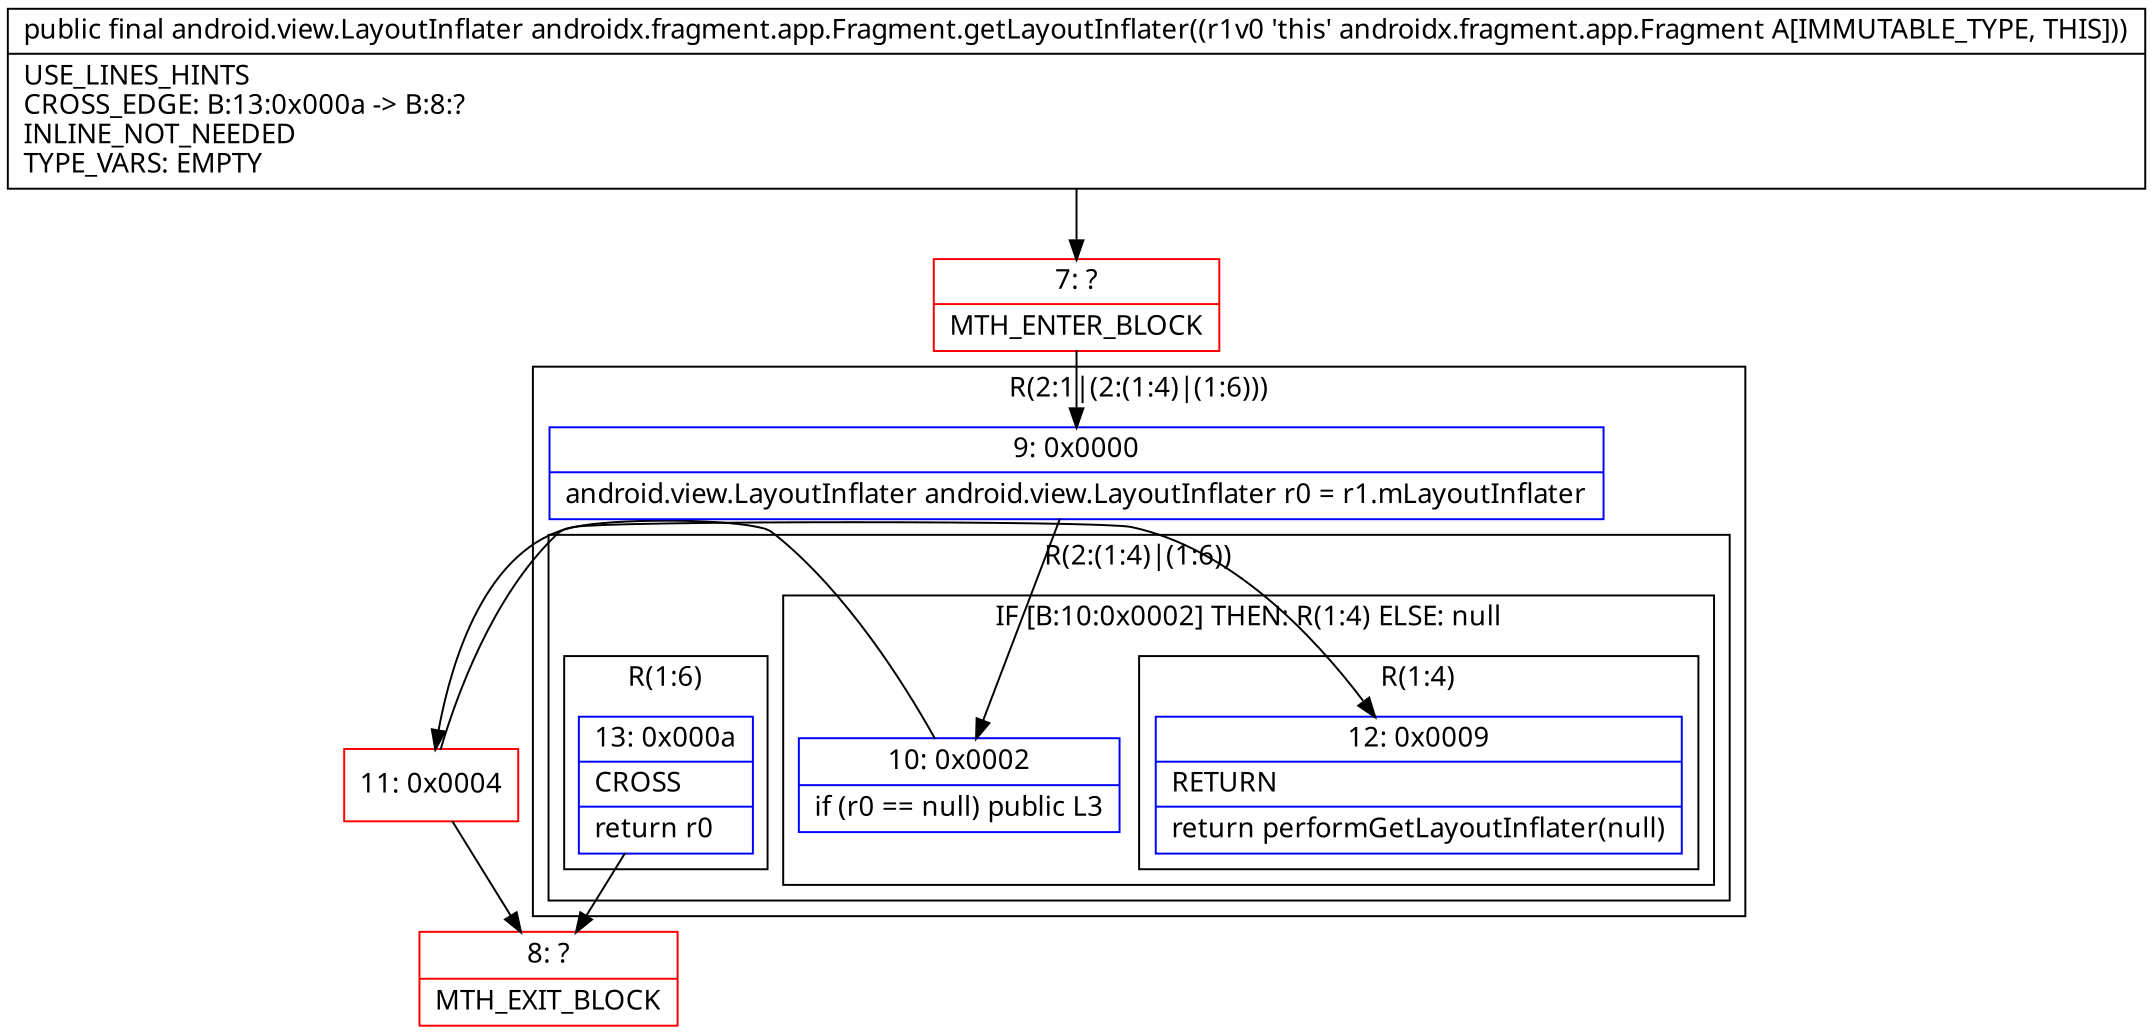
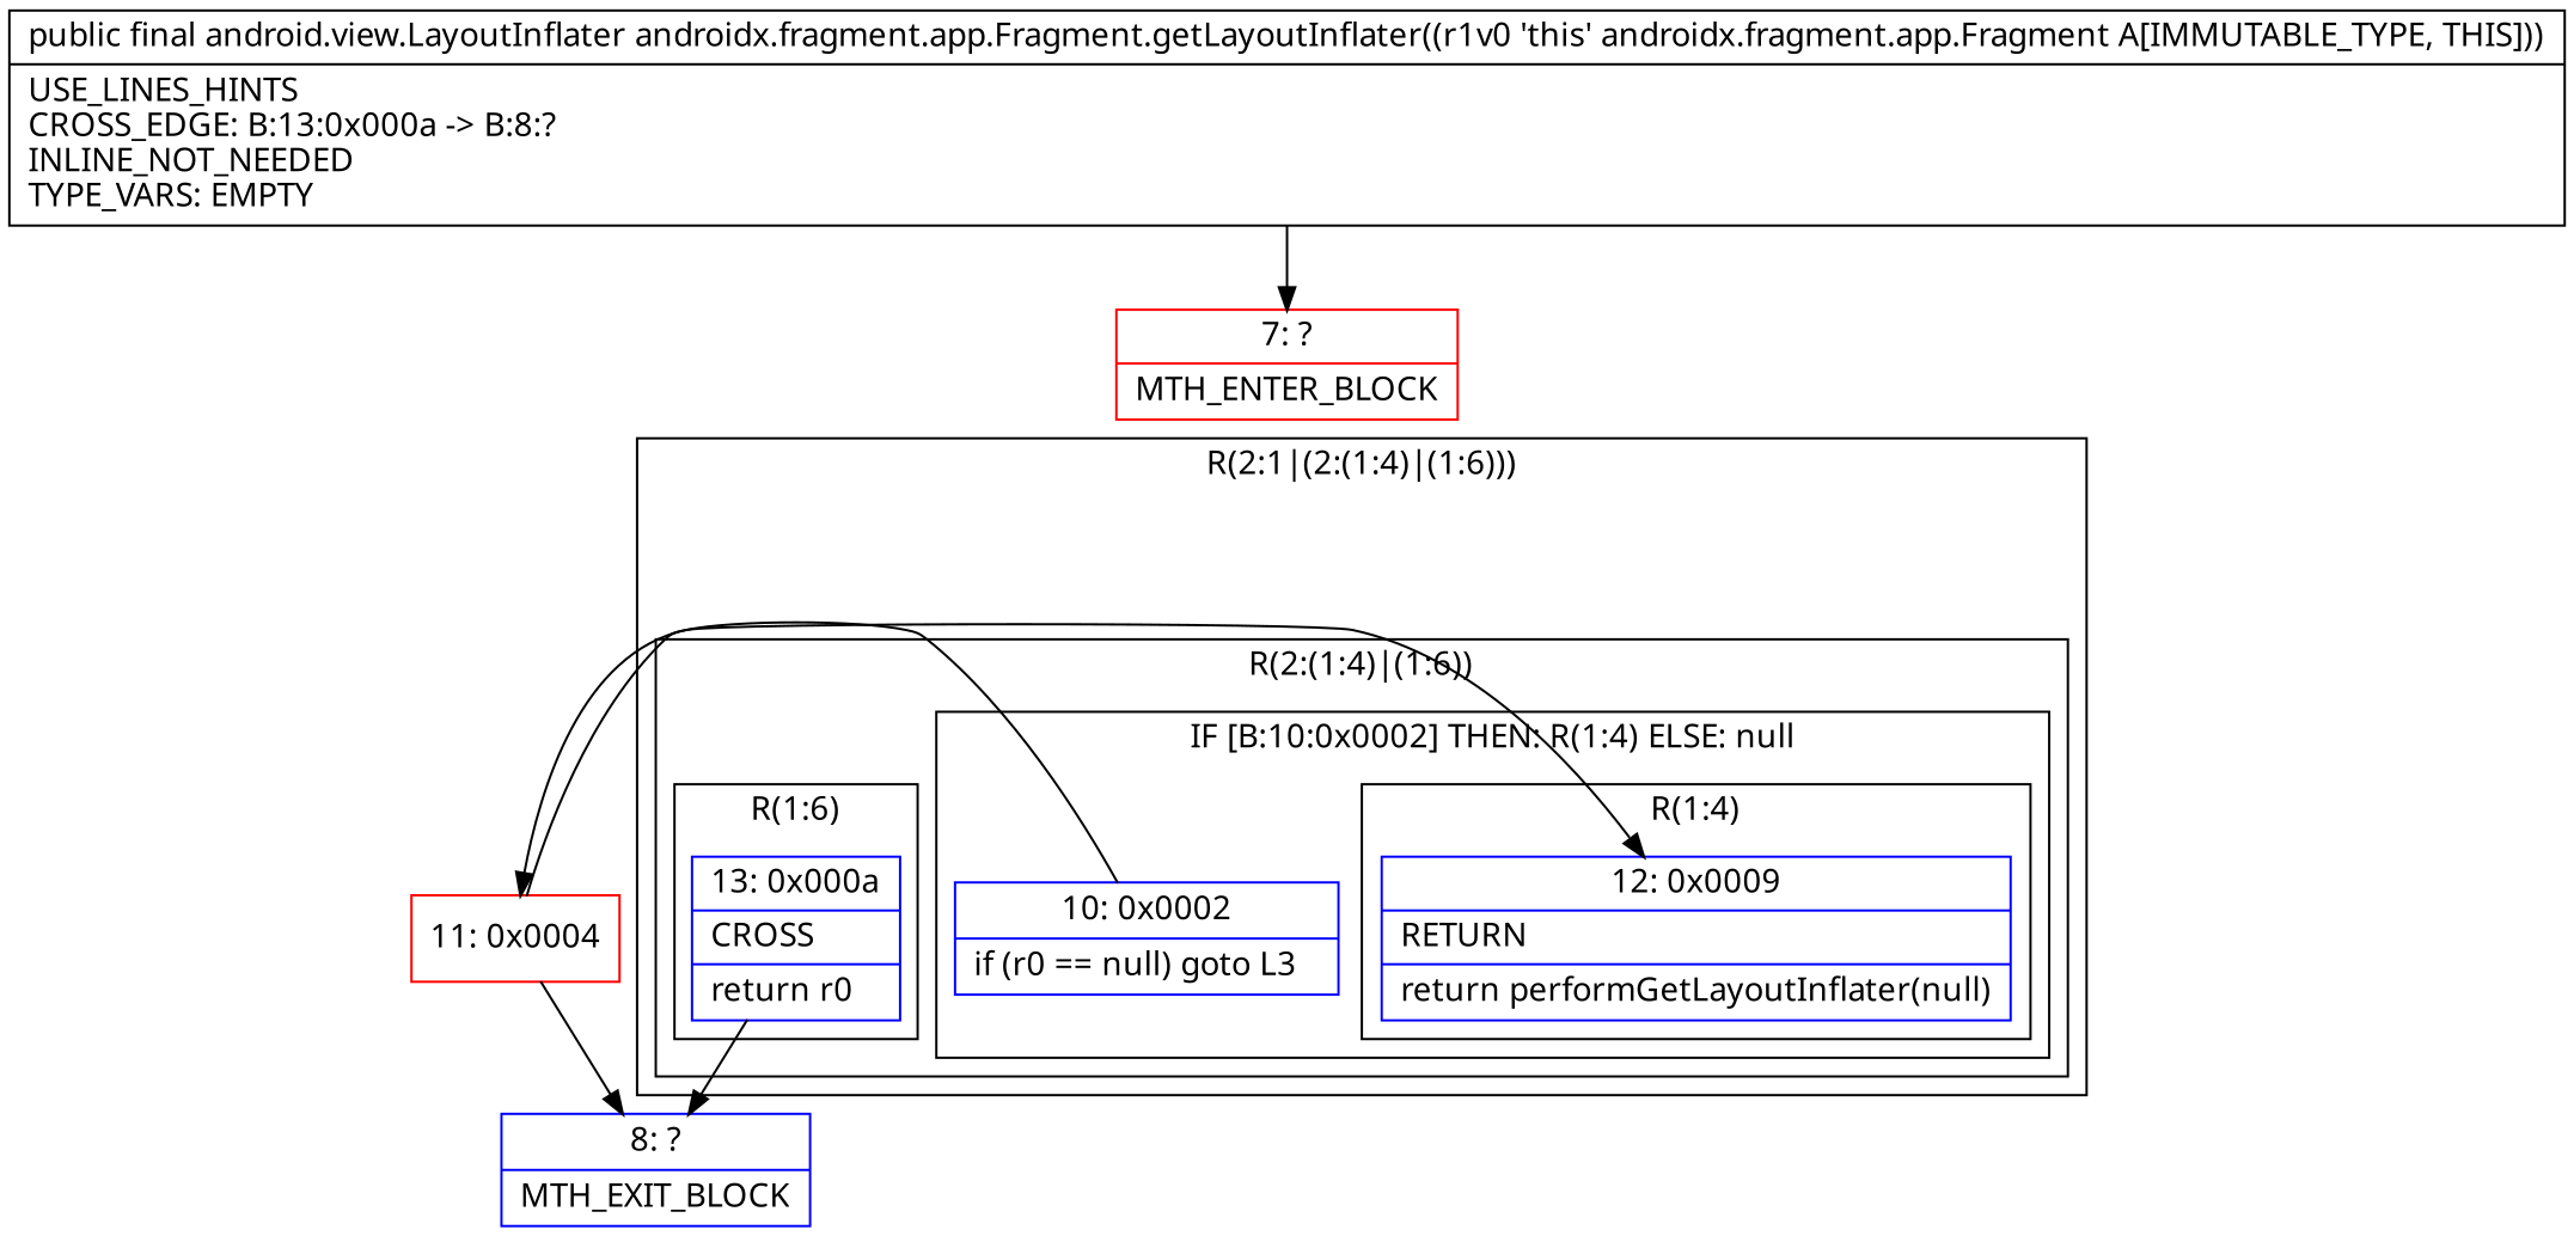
  digraph {
    fontname="Noto Sans"
    node [color=blue fontname="Noto Sans" shape=record]
    edge [fontname="Noto Sans"]
    n1 [label="{12\:\ 0x0009|RETURN\l|return performGetLayoutInflater(null)\l}"]
-   n2 [label="{10\:\ 0x0002|if (r0 == null) public L3\l}"]
+   n2 [label="{10\:\ 0x0002|if (r0 == null) goto L3\l}"]
    n3 [label="{13\:\ 0x000a|CROSS\l|return r0\l}"]
-   n4 [label="{9\:\ 0x0000|android.view.LayoutInflater android.view.LayoutInflater r0 = r1.mLayoutInflater\l}"]
    n5 [color=red label="{11\:\ 0x0004}"]
-   n6 [color=red label="{8\:\ ?|MTH_EXIT_BLOCK\l}"]
+   n6 [label="{8\:\ ?|MTH_EXIT_BLOCK\l}"]
    n7 [color=red label="{7\:\ ?|MTH_ENTER_BLOCK\l}"]
    n8 [label="{public final android.view.LayoutInflater androidx.fragment.app.Fragment.getLayoutInflater((r1v0 'this' androidx.fragment.app.Fragment A[IMMUTABLE_TYPE, THIS]))  | USE_LINES_HINTS\lCROSS_EDGE: B:13:0x000a \-\> B:8:?\lINLINE_NOT_NEEDED\lTYPE_VARS: EMPTY\l}" color=""]
    subgraph cluster_1 {
      label="R(2:1|(2:(1:4)|(1:6)))"
-     n4
      subgraph cluster_2 {
        label="R(2:(1:4)|(1:6))"
        subgraph cluster_3 {
          label="IF [B:10:0x0002] THEN: R(1:4) ELSE: null"
          n2
          subgraph cluster_4 {
            label="R(1:4)"
            n1
          }
        }
        subgraph cluster_5 {
          label="R(1:6)"
          n3
        }
      }
    }
    n2 -> n5
    n3 -> n6
-   n4 -> n2
    n5 -> n1
    n5 -> n6
-   n7 -> n4
    n8 -> n7
  }
